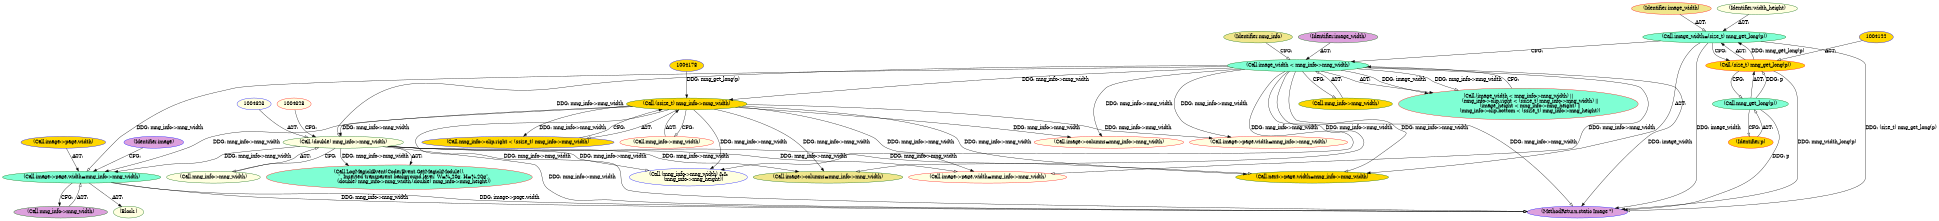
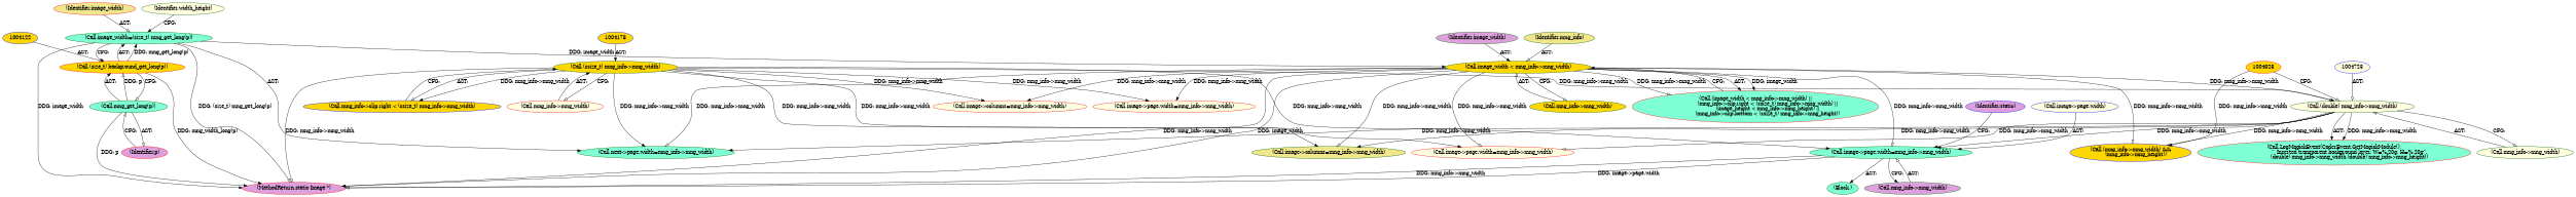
  digraph {
    node [color=darkgreen fillcolor=lightyellow style=filled]
    edge [arrowhead=normal]
    n1 [fillcolor=aquamarine label="(Call,image->page.width=mng_info->mng_width)"]
    n2 [fillcolor=plum label="(Call,mng_info->mng_width)"]
-   n3 [color=blue fillcolor=plum label="(MethodReturn,static Image *)"]
-   n4 [label="(Block,)"]
-   n5 [fillcolor=aquamarine label="(Call,image_width < mng_info->mng_width)"]
+   n3 [color=red fillcolor=plum label="(MethodReturn,static Image *)"]
+   n4 [fillcolor=aquamarine label="(Block,)"]
+   n5 [fillcolor=gold label="(Call,image_width < mng_info->mng_width)"]
    n6 [fillcolor=gold label="(Call,(ssize_t) mng_info->mng_width)"]
    n7 [label="(Call,(double) mng_info->mng_width)"]
-   n8 [fillcolor=gold label="(Call,next->page.width=mng_info->mng_width)"]
-   n9 [color=blue label="(Call,(mng_info->mng_width) &&\n       (mng_info->mng_height))"]
+   n8 [fillcolor=aquamarine label="(Call,next->page.width=mng_info->mng_width)"]
+   n9 [color=blue fillcolor=gold label="(Call,(mng_info->mng_width) &&\n       (mng_info->mng_height))"]
    n10 [fillcolor=gold label="(Call,mng_info->mng_width)"]
    n11 [fillcolor=khaki label="(Call,image->columns=mng_info->mng_width)"]
    n12 [color=red label="(Call,image->columns=mng_info->mng_width)"]
    n13 [color=red label="(Call,image->page.width=mng_info->mng_width)"]
    n14 [color=red fillcolor=aquamarine label="(Call,(image_width < mng_info->mng_width) ||\n                (mng_info->clip.right < (ssize_t) mng_info->mng_width) ||\n                (image_height < mng_info->mng_height) ||\n                (mng_info->clip.bottom < (ssize_t) mng_info->mng_height))"]
    n15 [color=red label="(Call,image->page.width=mng_info->mng_width)"]
    n16 [color=blue fillcolor=gold label="(Call,mng_info->clip.right < (ssize_t) mng_info->mng_width)"]
    n17 [color=red label="(Call,mng_info->mng_width)"]
    n18 [label="(Call,mng_info->mng_width)"]
    n19 [color=red fillcolor=aquamarine label="(Call,LogMagickEvent(CoderEvent,GetMagickModule(),\n                    \"  Inserted transparent background layer, W=%.20g, H=%.20g\",\n                    (double) mng_info->mng_width,(double) mng_info->mng_height))"]
    n20 [fillcolor=aquamarine label="(Call,image_width=(size_t) mng_get_long(p))"]
-   n21 [color=red fillcolor=gold label="(Call,(size_t) mng_get_long(p))"]
+   n21 [color=red fillcolor=gold label="(Call,(size_t) background_get_long(p))"]
    n22 [fillcolor=aquamarine label="(Call,mng_get_long(p))"]
-   n23 [color=red fillcolor=gold label="(Identifier,p)"]
-   n24 [color=blue fillcolor=gold label="(Call,image->page.width)"]
+   n23 [color=red fillcolor=plum label="(Identifier,p)"]
+   n24 [color=blue label="(Call,image->page.width)"]
    n25 [fillcolor=plum label="(Identifier,image_width)"]
-   n26 [color=blue fillcolor=plum label="(Identifier,image)"]
+   n26 [color=blue fillcolor=plum label="(Identifier,static)"]
    n27 [fillcolor=khaki label="(Identifier,mng_info)"]
    n28 [color=red fillcolor=khaki label="(Identifier,image_width)"]
    n29 [label="(Identifier,width_height)"]
    1004122 [color=blue fillcolor=gold]
    1004178 [color=blue fillcolor=gold]
-   1004323 [color=blue]
-   1004328 [color=red]
+   1004323 [color=blue label=1004723]
+   1004328 [color=red fillcolor=gold]
    n1 -> n2 [label="CFG: "]
    n1 -> n3 [arrowhead=onormal label="DDG: mng_info->mng_width"]
    n1 -> n3 [arrowhead=onormal label="DDG: image->page.width"]
    n1 -> n4 [label="AST: "]
    n2 -> n1 [arrowhead=onormal label="AST: "]
    n5 -> n1 [arrowhead=onormal label="DDG: mng_info->mng_width"]
    n5 -> n3 [arrowhead=onormal label="DDG: mng_info->mng_width"]
    n5 -> n3 [label="DDG: image_width"]
-   n5 -> n6 [label="DDG: mng_info->mng_width"]
    n5 -> n7 [arrowhead=onormal label="DDG: mng_info->mng_width"]
    n5 -> n8 [arrowhead=onormal label="DDG: mng_info->mng_width"]
-   n5 -> n9 [label="DDG: mng_info->mng_width"]
+   n5 -> n9 [arrowhead=onormal label="DDG: mng_info->mng_width"]
    n5 -> n10 [arrowhead=onormal label="CFG: "]
    n5 -> n11 [arrowhead=onormal label="DDG: mng_info->mng_width"]
    n5 -> n12 [label="DDG: mng_info->mng_width"]
    n5 -> n13 [label="DDG: mng_info->mng_width"]
    n5 -> n14 [label="AST: "]
    n5 -> n14 [label="DDG: image_width"]
    n5 -> n14 [arrowhead=onormal label="DDG: mng_info->mng_width"]
    n5 -> n15 [arrowhead=onormal label="DDG: mng_info->mng_width"]
    n6 -> n1 [label="DDG: mng_info->mng_width"]
    n6 -> n3 [arrowhead=onormal label="DDG: mng_info->mng_width"]
    n6 -> n7 [label="DDG: mng_info->mng_width"]
    n6 -> n8 [label="DDG: mng_info->mng_width"]
-   n6 -> n9 [label="DDG: mng_info->mng_width"]
+   1004328 -> n9 [label="DDG: mng_info->mng_width"]
    n6 -> n11 [label="DDG: mng_info->mng_width"]
    n6 -> n12 [label="DDG: mng_info->mng_width"]
    n6 -> n13 [label="DDG: mng_info->mng_width"]
    n6 -> n15 [label="DDG: mng_info->mng_width"]
    n6 -> n16 [arrowhead=onormal label="AST: "]
    n6 -> n16 [label="DDG: mng_info->mng_width"]
    n6 -> n17 [arrowhead=onormal label="CFG: "]
    n7 -> n1 [label="DDG: mng_info->mng_width"]
-   n7 -> n3 [arrowhead=onormal label="DDG: mng_info->mng_width"]
-   n7 -> n8 [arrowhead=onormal label="DDG: mng_info->mng_width"]
+   n7 -> n8 [label="DDG: mng_info->mng_width"]
    n7 -> n9 [arrowhead=onormal label="DDG: mng_info->mng_width"]
    n7 -> n11 [label="DDG: mng_info->mng_width"]
    n7 -> n15 [arrowhead=onormal label="DDG: mng_info->mng_width"]
    n7 -> n18 [arrowhead=onormal label="CFG: "]
    n7 -> n19 [label="AST: "]
    n7 -> n19 [label="DDG: mng_info->mng_width"]
    n10 -> n5 [arrowhead=onormal label="AST: "]
    n14 -> n5 [label="CFG: "]
    n16 -> n6 [label="CFG: "]
    n17 -> n6 [label="AST: "]
    n18 -> n7 [arrowhead=onormal label="AST: "]
    n20 -> n3 [label="DDG: image_width"]
    n20 -> n3 [arrowhead=onormal label="DDG: (size_t) mng_get_long(p)"]
-   n20 -> n5 [label="CFG: "]
+   n20 -> n5 [label="DDG: image_width"]
    n20 -> n8 [label="AST: "]
    n20 -> n21 [label="CFG: "]
    n21 -> n3 [label="DDG: mng_width_long(p)"]
    n21 -> n20 [label="AST: "]
    n21 -> n20 [label="DDG: mng_get_long(p)"]
    n21 -> n22 [arrowhead=onormal label="CFG: "]
    n22 -> n3 [label="DDG: p"]
    n22 -> n21 [label="AST: "]
    n22 -> n21 [arrowhead=onormal label="DDG: p"]
-   n22 -> n23 [arrowhead=onormal label="CFG: "]
-   n23 -> n22 [arrowhead=onormal label="AST: "]
+   n22 -> n23 [arrowhead=onormal label="AST: "]
+   n23 -> n22 [arrowhead=onormal label="CFG: "]
    n24 -> n1 [label="AST: "]
    n25 -> n5 [label="AST: "]
    n26 -> n1 [label="CFG: "]
-   n27 -> n5 [arrowhead=onormal label="CFG: "]
+   n27 -> n5 [arrowhead=onormal label="AST: "]
    n28 -> n20 [arrowhead=onormal label="AST: "]
-   n29 -> n20 [label="AST: "]
+   n29 -> n20 [label="CFG: "]
    1004122 -> n21 [arrowhead=onormal label="AST: "]
-   1004178 -> n6 [label="DDG: mng_get_long(p)"]
+   1004178 -> n6 [label="AST: "]
    1004323 -> n7 [arrowhead=onormal label="AST: "]
-   1004328 -> n7 [label="CFG: "]
+   1004328 -> n7 [arrowhead=onormal label="CFG: "]
  }
